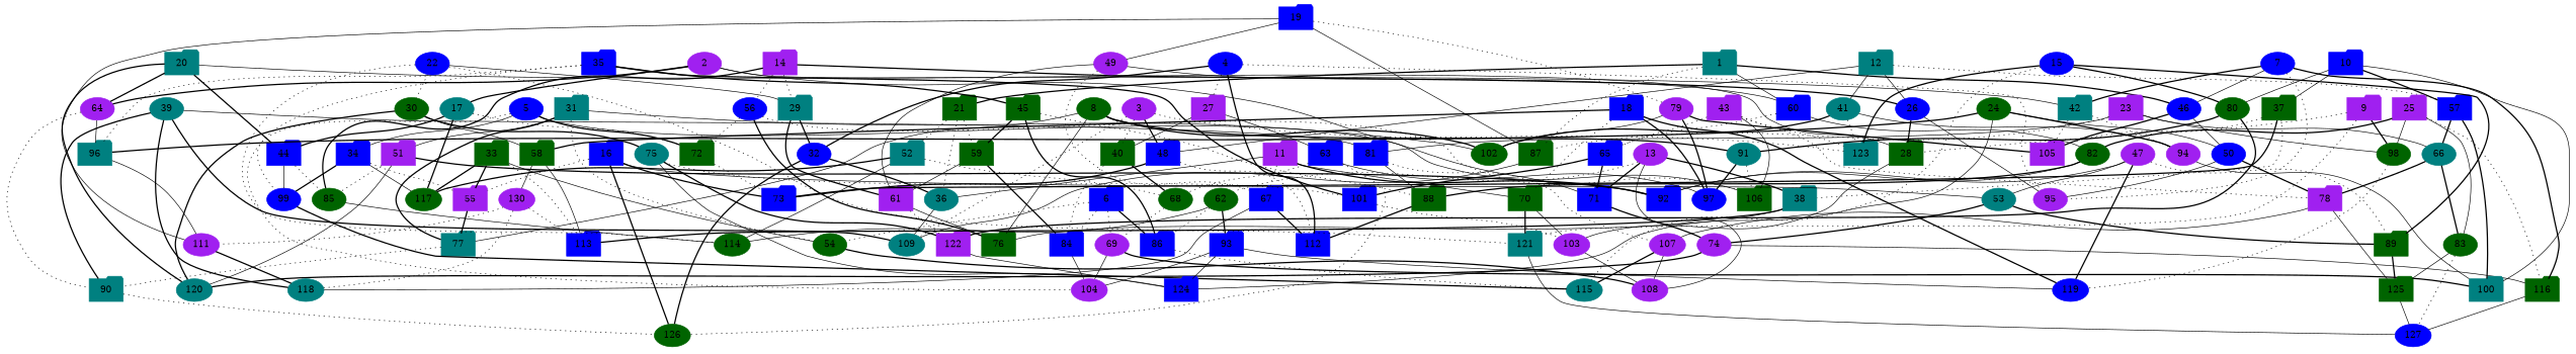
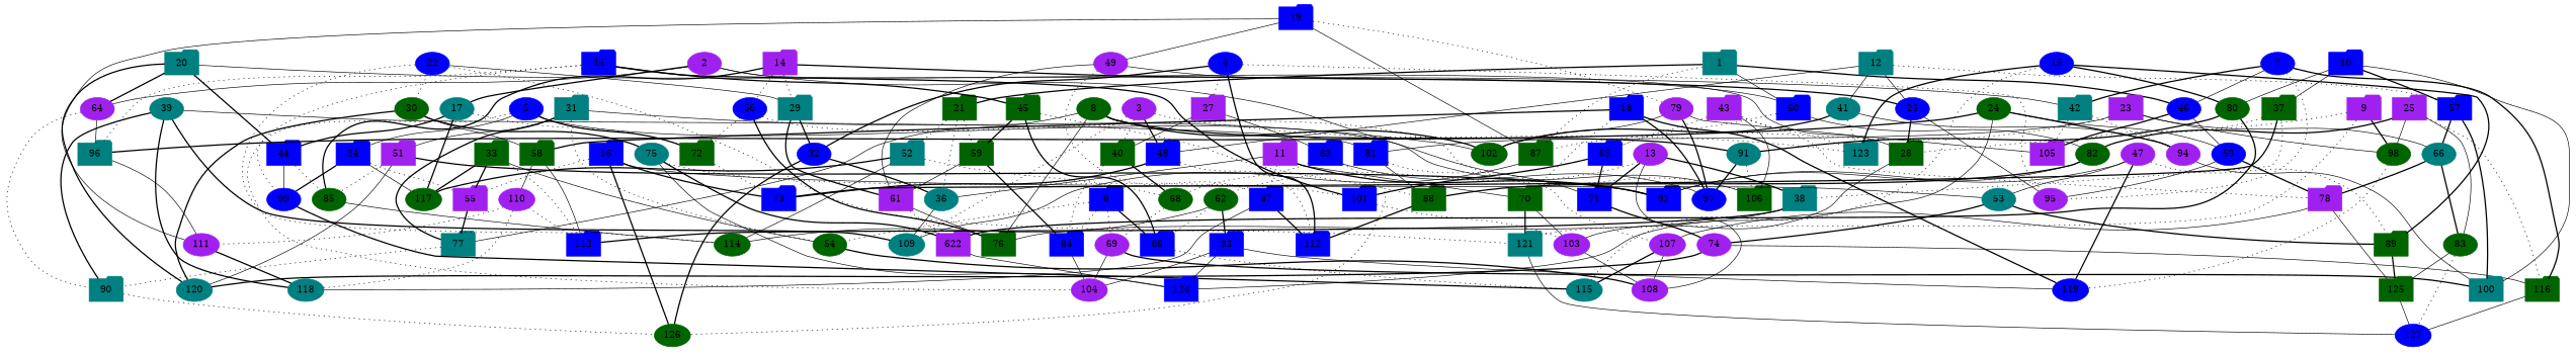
  graph {
    node [color=blue shape=folder style=filled]
    edge [style=bold]
    1 [color=teal]
    21 [color=darkgreen]
    46 [shape=ellipse]
    60
    87 [color=darkgreen]
    36 [color=teal shape=ellipse]
    52 [color=teal]
    59 [color=darkgreen]
    50 [shape=ellipse]
    105 [color=purple]
    82 [color=darkgreen shape=ellipse]
    65
    109 [color=teal shape=ellipse]
    2 [color=purple shape=ellipse]
    17 [color=teal shape=ellipse]
    28 [color=darkgreen]
    64 [color=purple shape=ellipse]
    71
    72 [color=darkgreen]
    44
    117 [color=darkgreen shape=ellipse]
    103 [color=purple shape=ellipse]
    96 [color=teal]
    90 [color=teal]
    74 [color=purple shape=ellipse]
    3 [color=purple shape=ellipse]
    40 [color=darkgreen]
    48
    123 [color=teal]
    84
    68 [color=darkgreen shape=ellipse]
    112
    73
    4 [shape=ellipse]
    27 [color=purple]
    32 [shape=ellipse]
    95 [color=purple shape=ellipse]
    63
    126 [color=darkgreen shape=ellipse]
    5 [shape=ellipse]
    34
    104 [color=purple shape=ellipse]
    106 [color=darkgreen]
    55 [color=purple]
    99 [shape=ellipse]
    54 [color=darkgreen shape=ellipse]
    6
    69 [color=purple shape=ellipse]
    86
    108 [color=purple shape=ellipse]
    100 [color=teal]
    115 [color=teal shape=ellipse]
    7 [shape=ellipse]
    42 [color=teal]
    116 [color=darkgreen]
    94 [color=purple shape=ellipse]
    127 [shape=ellipse]
    8 [color=darkgreen shape=ellipse]
    76 [color=darkgreen]
    77 [color=teal]
    91 [color=teal shape=ellipse]
    102 [color=darkgreen shape=ellipse]
    97 [shape=ellipse]
    9 [color=purple]
    98 [color=darkgreen shape=ellipse]
    121 [color=teal]
    119 [shape=ellipse]
    107 [color=purple shape=ellipse]
    37 [color=darkgreen]
    10
    57
    80 [color=darkgreen shape=ellipse]
    38 [color=teal]
    66 [color=teal shape=ellipse]
-   122 [color=purple]
+   122 [color=purple label=622]
    11 [color=purple]
    67
    70 [color=darkgreen]
    92
    118 [color=teal shape=ellipse]
    12 [color=teal]
    26 [shape=ellipse]
    41 [color=teal shape=ellipse]
    13 [color=purple shape=ellipse]
    62 [color=darkgreen shape=ellipse]
    113
    114 [color=darkgreen shape=ellipse]
    93
    14 [color=purple]
    29 [color=teal]
    56 [shape=ellipse]
    85 [color=darkgreen shape=ellipse]
    61 [color=purple]
    15 [shape=ellipse]
    89 [color=darkgreen]
    125 [color=darkgreen]
    53 [color=teal shape=ellipse]
    16
    18
    58 [color=darkgreen]
-   110 [color=purple shape=ellipse label=130]
+   110 [color=purple shape=ellipse]
    19
    49 [color=purple shape=ellipse]
    79 [color=purple shape=ellipse]
    111 [color=purple shape=ellipse]
    20 [color=teal]
    120 [color=teal shape=ellipse]
    22 [shape=ellipse]
    30 [color=darkgreen shape=ellipse]
    75 [color=teal shape=ellipse]
    23 [color=purple]
    81
    83 [color=darkgreen shape=ellipse]
    78 [color=purple]
    88 [color=darkgreen]
    24 [color=darkgreen shape=ellipse]
    124
    25 [color=purple]
    101
    31 [color=teal]
    51 [color=purple]
    33 [color=darkgreen]
    35
    45 [color=darkgreen]
    39 [color=teal shape=ellipse]
    43 [color=purple]
    47 [color=purple shape=ellipse]
    1 -- 21
    1 -- 46
    1 -- 60 [style=solid]
    1 -- 87 [style=dotted]
    21 -- 36 [style=dotted]
    21 -- 52 [style=dotted]
    21 -- 59 [style=dotted]
    46 -- 50 [style=solid]
    46 -- 105
    60 -- 82 [style=solid]
    60 -- 65 [style=dotted]
    87 -- 109 [style=solid]
    36 -- 109 [style=solid]
    52 -- 117
    52 -- 68 [style=dotted]
    52 -- 114 [style=solid]
    59 -- 84
    59 -- 61 [style=solid]
    50 -- 95 [style=solid]
    50 -- 78
    82 -- 92 [style=solid]
    82 -- 88
    65 -- 71
    65 -- 101
    2 -- 17
    2 -- 28 [style=solid]
-   2 -- 64
+   2 -- 64 [style=solid]
    2 -- 71 [style=solid]
    17 -- 72 [style=dotted]
    17 -- 44
    17 -- 117
    28 -- 103 [style=solid]
    64 -- 96 [style=solid]
    64 -- 90 [style=dotted]
    71 -- 74
    72 -- 73 [style=dotted]
    44 -- 99 [style=solid]
    44 -- 85 [style=dotted]
    103 -- 108 [style=solid]
    96 -- 111 [style=solid]
    90 -- 126 [style=dotted]
    74 -- 116 [style=solid]
    74 -- 120
    3 -- 109 [style=dotted]
    3 -- 40 [style=dotted]
    3 -- 48
    3 -- 123 [style=dotted]
    40 -- 84 [style=dotted]
    40 -- 68
    48 -- 112 [style=dotted]
    48 -- 73
    84 -- 104 [style=solid]
    68 -- 69 [style=dotted]
    4 -- 112
    4 -- 27 [style=dotted]
    4 -- 32
    4 -- 95 [style=dotted]
    27 -- 40 [style=solid]
    27 -- 63 [style=solid]
    32 -- 36
    32 -- 126
    63 -- 68 [style=dotted]
    63 -- 126 [style=dotted]
    63 -- 97 [style=solid]
    5 -- 72
    5 -- 34 [style=solid]
    5 -- 104 [style=dotted]
    5 -- 106 [style=solid]
    34 -- 117 [style=solid]
    34 -- 55 [style=dotted]
    34 -- 99
    55 -- 77
    99 -- 115
    54 -- 108
    6 -- 84 [style=dotted]
    6 -- 54 [style=dotted]
    6 -- 69 [style=dotted]
    6 -- 86
    69 -- 104 [style=solid]
    69 -- 100
    86 -- 115 [style=dotted]
    7 -- 46 [style=solid]
    7 -- 95 [style=dotted]
    7 -- 42
    7 -- 116
    42 -- 105 [style=dotted]
    42 -- 94 [style=dotted]
    116 -- 127 [style=solid]
    94 -- 100 [style=solid]
    8 -- 76 [style=solid]
    8 -- 77 [style=solid]
    8 -- 91
    8 -- 102
    77 -- 90 [style=dotted]
    91 -- 106 [style=dotted]
    91 -- 97
    9 -- 28 [style=dotted]
    9 -- 98
    9 -- 121 [style=dotted]
    98 -- 119 [style=dotted]
    121 -- 127 [style=solid]
    107 -- 108 [style=solid]
    107 -- 115
    37 -- 105 [style=dotted]
    37 -- 73
    37 -- 38 [style=dotted]
    10 -- 100 [style=solid]
    10 -- 37 [style=solid]
    10 -- 57
    10 -- 80 [style=solid]
    57 -- 100
    57 -- 66
    80 -- 91
    80 -- 122
    38 -- 76 [style=solid]
    38 -- 113
    66 -- 83
    66 -- 78
    122 -- 124 [style=solid]
    11 -- 36 [style=solid]
    11 -- 67 [style=dotted]
    11 -- 70 [style=solid]
    11 -- 92
    67 -- 112
    67 -- 118 [style=solid]
    70 -- 103 [style=solid]
    70 -- 121
    12 -- 48 [style=solid]
    12 -- 57 [style=dotted]
    12 -- 26 [style=solid]
    12 -- 41 [style=solid]
    26 -- 28
    26 -- 95 [style=solid]
    41 -- 123 [style=dotted]
    41 -- 94 [style=solid]
    41 -- 102
    13 -- 71
    13 -- 108 [style=solid]
    13 -- 38
    13 -- 62 [style=dotted]
    62 -- 86 [style=dotted]
    62 -- 114 [style=solid]
    62 -- 93
    93 -- 104 [style=solid]
    93 -- 119 [style=solid]
    93 -- 124 [style=solid]
    14 -- 26
    14 -- 29 [style=dotted]
    14 -- 56 [style=dotted]
    14 -- 85
    29 -- 32
    29 -- 61
    56 -- 72 [style=dotted]
    56 -- 106 [style=dotted]
    56 -- 76
    85 -- 114 [style=solid]
    61 -- 76 [style=solid]
    61 -- 122 [style=dotted]
    15 -- 123
    15 -- 115 [style=dotted]
    15 -- 80
    15 -- 89
    89 -- 125
    125 -- 127 [style=solid]
    53 -- 74
    53 -- 89
    16 -- 73
    16 -- 126
    16 -- 55 [style=dotted]
    16 -- 53 [style=solid]
    18 -- 97
    18 -- 119
    18 -- 70 [style=dotted]
    18 -- 58
    58 -- 113 [style=solid]
    58 -- 110 [style=solid]
    110 -- 118 [style=dotted]
    110 -- 113 [style=dotted]
    110 -- 111 [style=dotted]
    19 -- 87 [style=solid]
    19 -- 49 [style=solid]
    19 -- 79 [style=dotted]
    19 -- 111 [style=solid]
    49 -- 60 [style=solid]
    49 -- 67 [style=dotted]
    49 -- 61 [style=solid]
-   79 -- 105
+   79 -- 105 [style=solid]
    79 -- 102 [style=solid]
    79 -- 97
    111 -- 118
    20 -- 64
    20 -- 44
    20 -- 42 [style=solid]
    20 -- 120
    22 -- 121 [style=dotted]
    22 -- 114 [style=dotted]
    22 -- 29 [style=solid]
    22 -- 30 [style=dotted]
    30 -- 58 [style=solid]
    30 -- 120
    30 -- 75
    75 -- 122
    75 -- 124 [style=solid]
    75 -- 101 [style=dotted]
    23 -- 87 [style=dotted]
    23 -- 98 [style=solid]
    23 -- 66 [style=solid]
    23 -- 81 [style=solid]
    81 -- 107 [style=dotted]
    81 -- 88 [style=solid]
    83 -- 127 [style=dotted]
    83 -- 125 [style=solid]
    78 -- 107 [style=solid]
    78 -- 125 [style=solid]
    88 -- 112
    24 -- 50 [style=solid]
    24 -- 96
    24 -- 94
    24 -- 124 [style=solid]
    25 -- 82
    25 -- 116 [style=dotted]
    25 -- 98 [style=solid]
    25 -- 83 [style=solid]
    101 -- 103 [style=dotted]
    31 -- 54 [style=dotted]
    31 -- 77
    31 -- 102 [style=solid]
    31 -- 51 [style=solid]
    51 -- 92
    51 -- 85 [style=dotted]
    51 -- 120 [style=solid]
    33 -- 117
    33 -- 55
    33 -- 54 [style=solid]
    33 -- 113 [style=dotted]
    35 -- 96 [style=dotted]
    35 -- 99 [style=dotted]
    35 -- 101
    35 -- 45
    45 -- 59
    45 -- 86
    45 -- 88 [style=dotted]
    39 -- 109
    39 -- 90
    39 -- 118
    39 -- 81 [style=solid]
    43 -- 65 [style=dotted]
    43 -- 123 [style=dotted]
    43 -- 106 [style=solid]
    43 -- 78 [style=dotted]
    47 -- 119
    47 -- 92 [style=solid]
    47 -- 89 [style=dotted]
    47 -- 53 [style=solid]
  }
